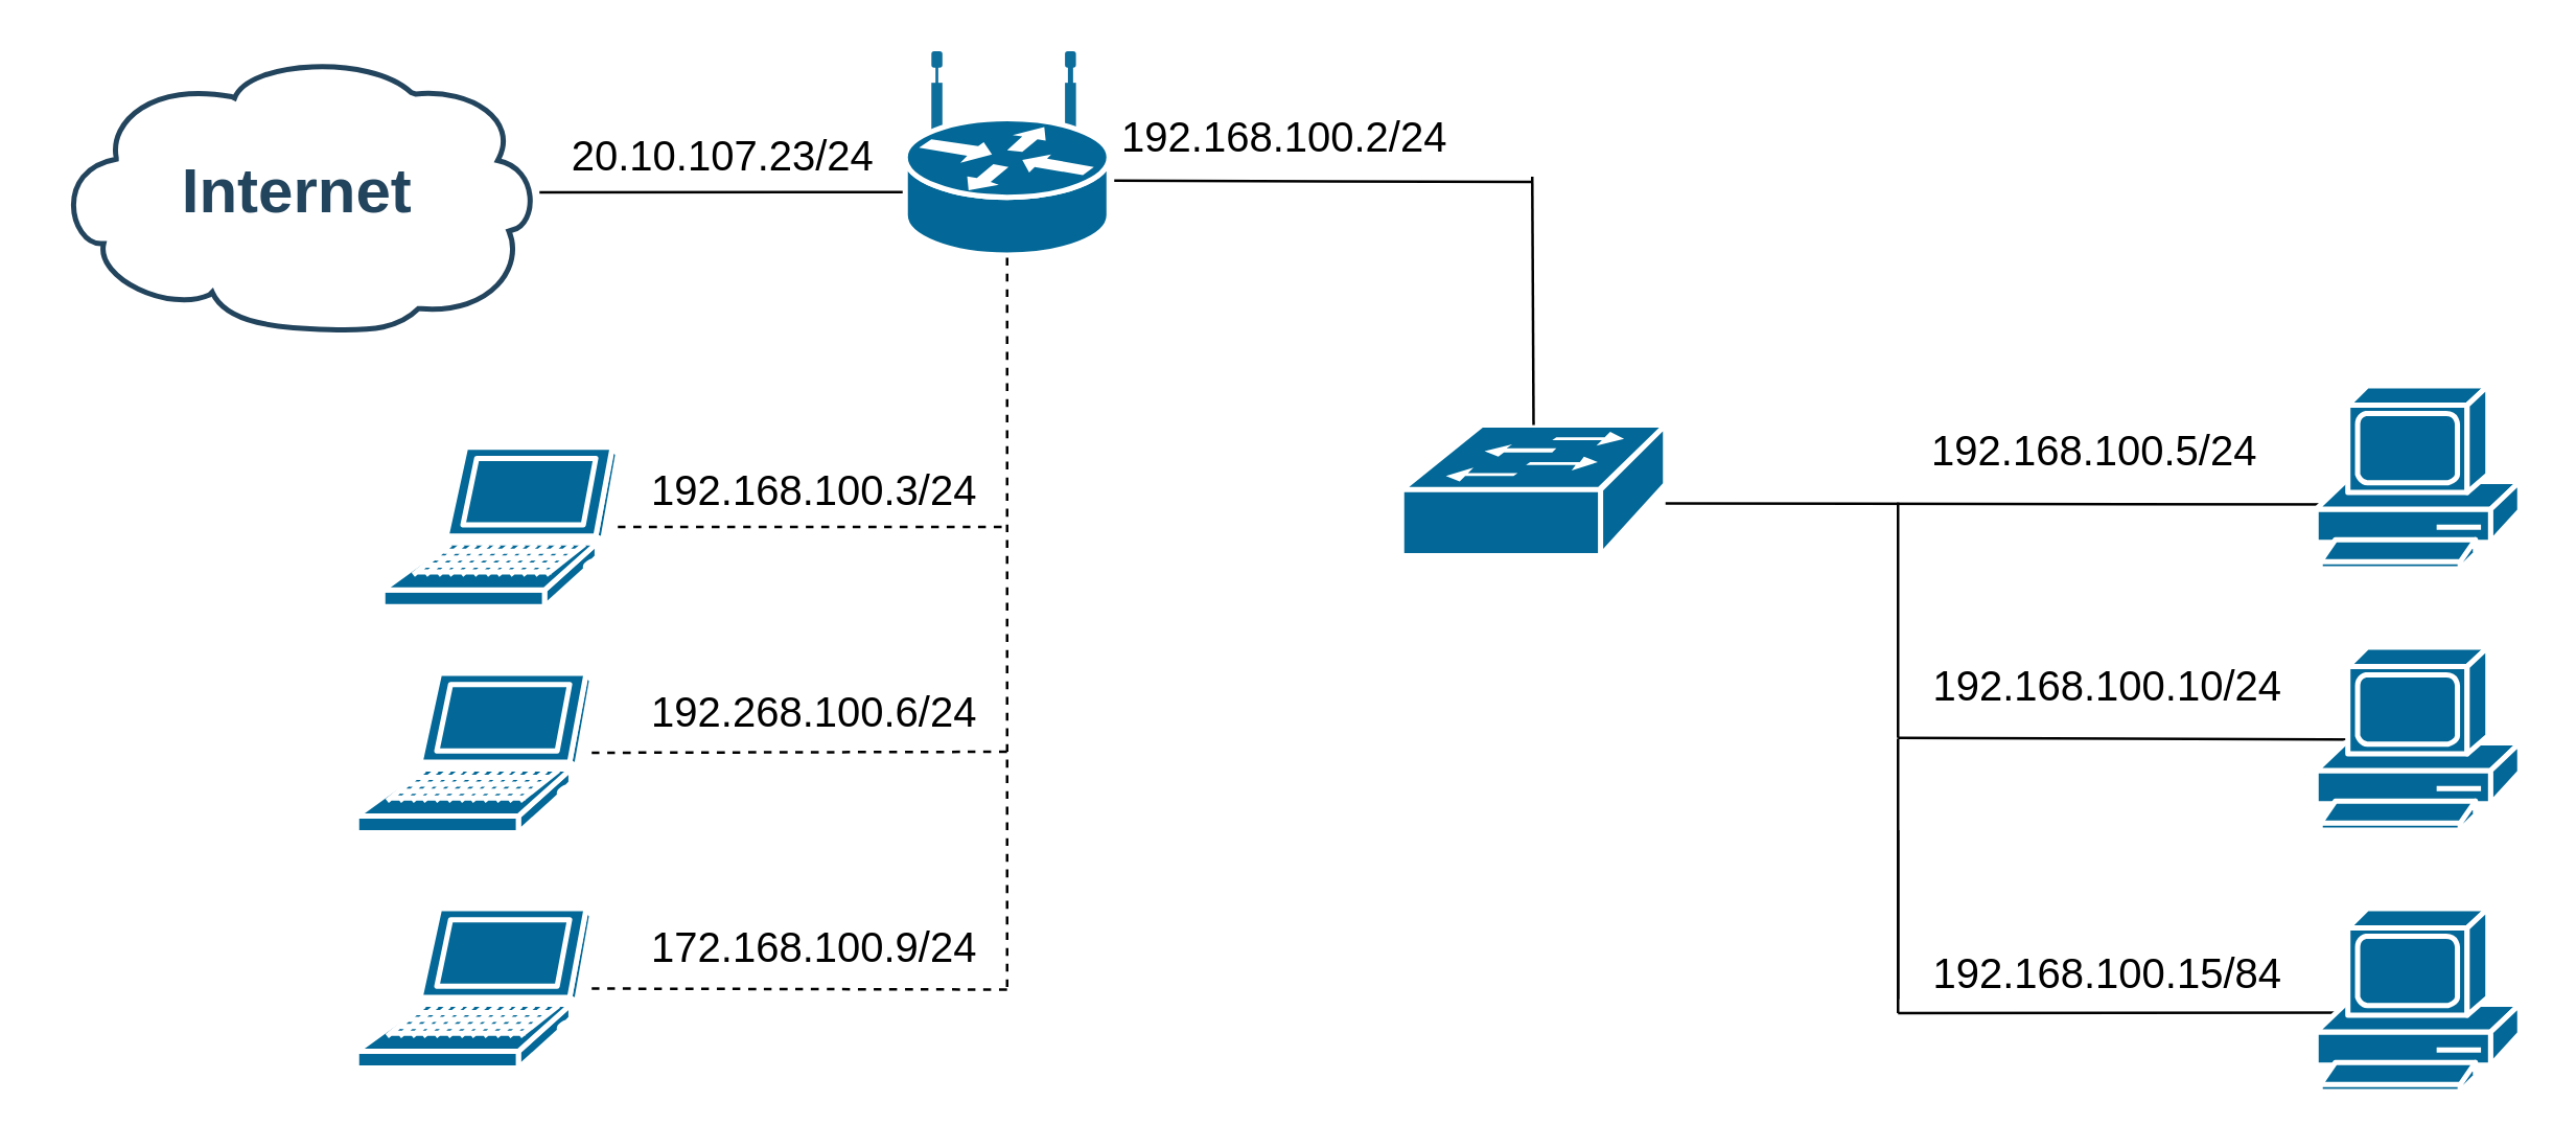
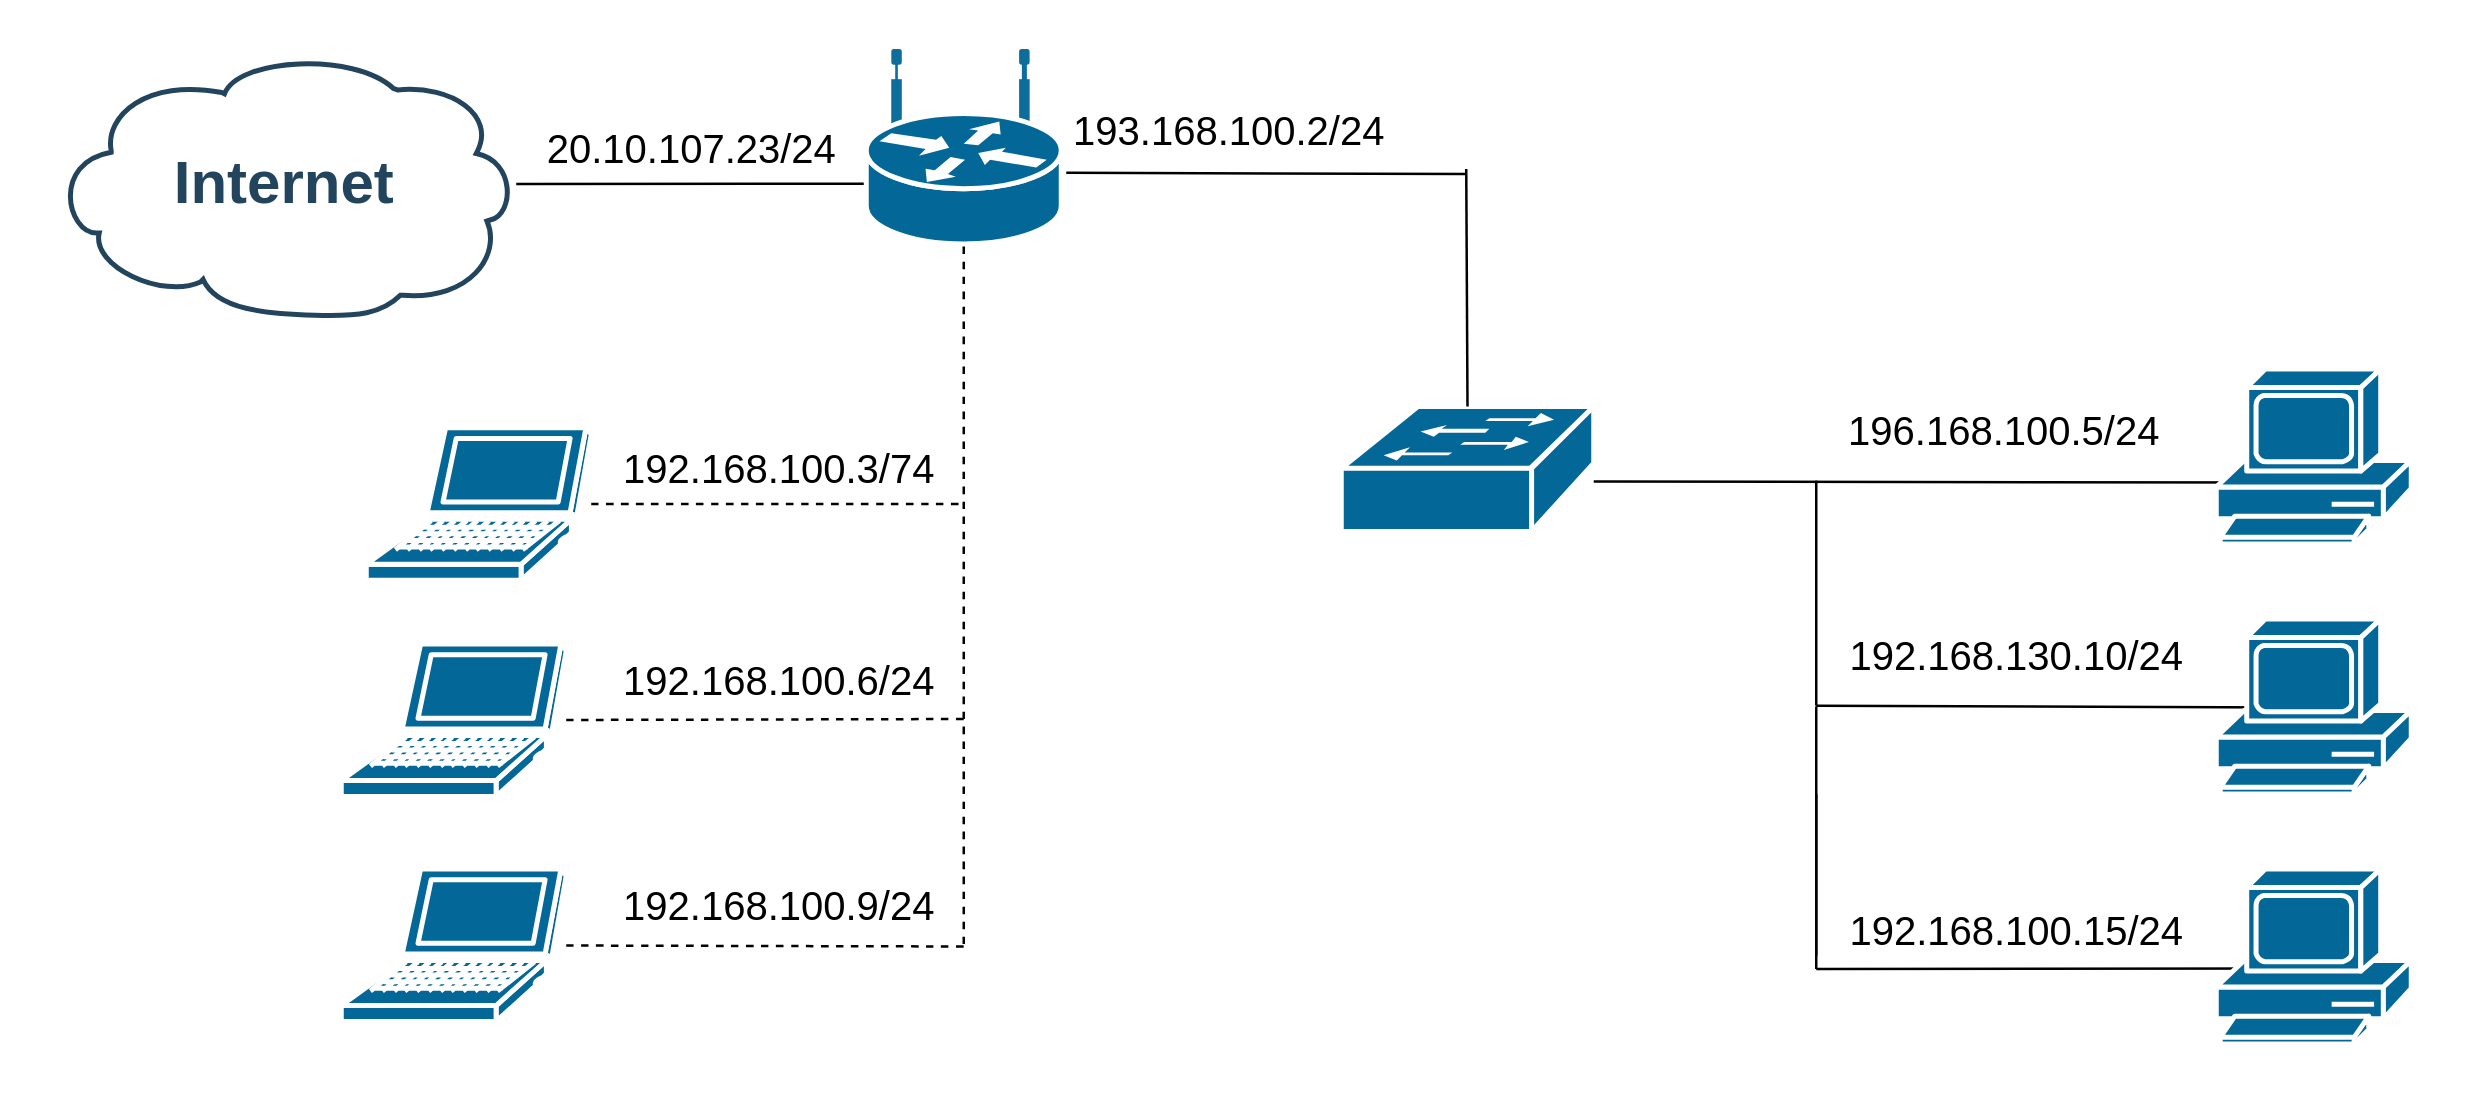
  <mxCell id="0" />
  <mxCell id="1" parent="0" />
  <mxCell id="2" value="Internet" style="shape=mxgraph.cisco.storage.cloud;html=1;dashed=0;strokeColor=#23445D;fillColor=#ffffff;strokeWidth=2;fontFamily=Helvetica;fontSize=24;fontColor=#23445D;align=center;fontStyle=1" parent="1" vertex="1"><mxGeometry x="20" y="20" width="186" height="106" as="geometry" /></mxCell>
  <mxCell id="3" value="" style="shape=mxgraph.cisco.computers_and_peripherals.laptop;sketch=0;html=1;pointerEvents=1;dashed=0;fillColor=#036897;strokeColor=#ffffff;strokeWidth=2;verticalLabelPosition=bottom;verticalAlign=top;align=center;outlineConnect=0;" parent="1" vertex="1"><mxGeometry x="146" y="170.5" width="90" height="61" as="geometry" /></mxCell>
  <mxCell id="4" value="" style="shape=mxgraph.cisco.computers_and_peripherals.laptop;sketch=0;html=1;pointerEvents=1;dashed=0;fillColor=#036897;strokeColor=#ffffff;strokeWidth=2;verticalLabelPosition=bottom;verticalAlign=top;align=center;outlineConnect=0;" parent="1" vertex="1"><mxGeometry x="136" y="257" width="90" height="61" as="geometry" /></mxCell>
  <mxCell id="5" value="" style="shape=mxgraph.cisco.computers_and_peripherals.laptop;sketch=0;html=1;pointerEvents=1;dashed=0;fillColor=#036897;strokeColor=#ffffff;strokeWidth=2;verticalLabelPosition=bottom;verticalAlign=top;align=center;outlineConnect=0;" parent="1" vertex="1"><mxGeometry x="136" y="347" width="90" height="61" as="geometry" /></mxCell>
  <mxCell id="6" value="" style="edgeStyle=none;curved=1;rounded=0;orthogonalLoop=1;jettySize=auto;html=1;fontSize=12;startSize=8;endSize=8;" parent="1" source="31" target="19" edge="1"><mxGeometry relative="1" as="geometry" /></mxCell>
  <mxCell id="7" style="edgeStyle=none;curved=1;rounded=0;orthogonalLoop=1;jettySize=auto;html=1;exitX=0.98;exitY=0.5;exitDx=0;exitDy=0;exitPerimeter=0;fontSize=12;startSize=8;endSize=8;endArrow=none;endFill=0;entryX=0.399;entryY=0.649;entryDx=0;entryDy=0;entryPerimeter=0;" parent="1" target="32" edge="1"><mxGeometry relative="1" as="geometry"><mxPoint x="637" y="192" as="sourcePoint" /><mxPoint x="886" y="192" as="targetPoint" /></mxGeometry></mxCell>
  <mxCell id="8" value="" style="shape=mxgraph.cisco.switches.workgroup_switch;sketch=0;html=1;pointerEvents=1;dashed=0;fillColor=#036897;strokeColor=#ffffff;strokeWidth=2;verticalLabelPosition=bottom;verticalAlign=top;align=center;outlineConnect=0;" parent="1" vertex="1"><mxGeometry x="536" y="162" width="101" height="50" as="geometry" /></mxCell>
  <mxCell id="9" value="" style="endArrow=none;html=1;rounded=0;fontSize=12;startSize=8;endSize=8;curved=1;" parent="1" edge="1"><mxGeometry width="50" height="50" relative="1" as="geometry"><mxPoint x="726" y="281.66" as="sourcePoint" /><mxPoint x="726" y="191.66" as="targetPoint" /></mxGeometry></mxCell>
  <mxCell id="10" value="" style="endArrow=none;html=1;rounded=0;fontSize=12;startSize=8;endSize=8;curved=1;entryX=0.444;entryY=0.506;entryDx=0;entryDy=0;entryPerimeter=0;" parent="1" target="31" edge="1"><mxGeometry width="50" height="50" relative="1" as="geometry"><mxPoint x="726" y="281.66" as="sourcePoint" /><mxPoint x="886" y="282" as="targetPoint" /></mxGeometry></mxCell>
  <mxCell id="11" value="" style="endArrow=none;html=1;rounded=0;fontSize=12;startSize=8;endSize=8;curved=1;" parent="1" edge="1"><mxGeometry width="50" height="50" relative="1" as="geometry"><mxPoint x="726" y="381.66" as="sourcePoint" /><mxPoint x="726" y="282" as="targetPoint" /></mxGeometry></mxCell>
  <mxCell id="12" value="" style="endArrow=none;html=1;rounded=0;fontSize=12;startSize=8;endSize=8;curved=1;entryX=0.594;entryY=0.568;entryDx=0;entryDy=0;entryPerimeter=0;" parent="1" target="30" edge="1"><mxGeometry width="50" height="50" relative="1" as="geometry"><mxPoint x="726" y="387" as="sourcePoint" /><mxPoint x="876" y="387" as="targetPoint" /></mxGeometry></mxCell>
  <mxCell id="13" value="" style="endArrow=none;html=1;rounded=0;fontSize=12;startSize=8;endSize=8;curved=1;" parent="1" edge="1"><mxGeometry width="50" height="50" relative="1" as="geometry"><mxPoint x="586" y="69" as="sourcePoint" /><mxPoint x="426" y="68.5" as="targetPoint" /></mxGeometry></mxCell>
  <mxCell id="14" value="" style="endArrow=none;html=1;rounded=0;fontSize=12;startSize=8;endSize=8;curved=1;exitX=0.5;exitY=0;exitDx=0;exitDy=0;exitPerimeter=0;" parent="1" source="8" edge="1"><mxGeometry width="50" height="50" relative="1" as="geometry"><mxPoint x="546" y="282" as="sourcePoint" /><mxPoint x="586" y="67" as="targetPoint" /></mxGeometry></mxCell>
  <mxCell id="15" value="" style="endArrow=none;html=1;rounded=0;fontSize=12;startSize=8;endSize=8;curved=1;entryX=0.24;entryY=0.555;entryDx=0;entryDy=0;entryPerimeter=0;" parent="1" source="2" edge="1"><mxGeometry width="50" height="50" relative="1" as="geometry"><mxPoint x="236" y="123.5" as="sourcePoint" /><mxPoint x="364.72" y="72.915" as="targetPoint" /></mxGeometry></mxCell>
  <mxCell id="16" value="20.10.107.23/24" style="text;html=1;align=center;verticalAlign=middle;resizable=0;points=[];autosize=1;strokeColor=none;fillColor=none;fontSize=16;" parent="1" vertex="1"><mxGeometry x="206" y="43.5" width="140" height="30" as="geometry" /></mxCell>
- <mxCell id="17" value="192.168.100.2/24" style="text;html=1;align=center;verticalAlign=middle;resizable=0;points=[];autosize=1;strokeColor=none;fillColor=none;fontSize=16;" parent="1" vertex="1"><mxGeometry x="416" y="37" width="150" height="30" as="geometry" /></mxCell>
- <mxCell id="18" value="192.168.100.5/24" style="text;html=1;align=center;verticalAlign=middle;resizable=0;points=[];autosize=1;strokeColor=none;fillColor=none;fontSize=16;" parent="1" vertex="1"><mxGeometry x="726" y="157" width="150" height="30" as="geometry" /></mxCell>
- <mxCell id="19" value="192.168.100.10/24" style="text;html=1;align=center;verticalAlign=middle;resizable=0;points=[];autosize=1;strokeColor=none;fillColor=none;fontSize=16;" parent="1" vertex="1"><mxGeometry x="726" y="247" width="160" height="30" as="geometry" /></mxCell>
- <mxCell id="20" value="192.168.100.15/84" style="text;html=1;align=center;verticalAlign=middle;resizable=0;points=[];autosize=1;strokeColor=none;fillColor=none;fontSize=16;" parent="1" vertex="1"><mxGeometry x="726" y="357" width="160" height="30" as="geometry" /></mxCell>
+ <mxCell id="17" value="193.168.100.2/24" style="text;html=1;align=center;verticalAlign=middle;resizable=0;points=[];autosize=1;strokeColor=none;fillColor=none;fontSize=16;" parent="1" vertex="1"><mxGeometry x="416" y="37" width="150" height="30" as="geometry" /></mxCell>
+ <mxCell id="18" value="196.168.100.5/24" style="text;html=1;align=center;verticalAlign=middle;resizable=0;points=[];autosize=1;strokeColor=none;fillColor=none;fontSize=16;" parent="1" vertex="1"><mxGeometry x="726" y="157" width="150" height="30" as="geometry" /></mxCell>
+ <mxCell id="19" value="192.168.130.10/24" style="text;html=1;align=center;verticalAlign=middle;resizable=0;points=[];autosize=1;strokeColor=none;fillColor=none;fontSize=16;" parent="1" vertex="1"><mxGeometry x="726" y="247" width="160" height="30" as="geometry" /></mxCell>
+ <mxCell id="20" value="192.168.100.15/24" style="text;html=1;align=center;verticalAlign=middle;resizable=0;points=[];autosize=1;strokeColor=none;fillColor=none;fontSize=16;" parent="1" vertex="1"><mxGeometry x="726" y="357" width="160" height="30" as="geometry" /></mxCell>
  <mxCell id="21" value="" style="shape=mxgraph.cisco.routers.wireless_router;sketch=0;html=1;pointerEvents=1;dashed=0;fillColor=#036897;strokeColor=#ffffff;strokeWidth=2;verticalLabelPosition=bottom;verticalAlign=top;align=center;outlineConnect=0;fontSize=16;" parent="1" vertex="1"><mxGeometry x="346" y="20" width="78" height="77" as="geometry" /></mxCell>
  <mxCell id="22" value="" style="endArrow=none;html=1;rounded=0;fontSize=12;startSize=8;endSize=8;curved=1;" parent="1" edge="1"><mxGeometry width="50" height="50" relative="1" as="geometry"><mxPoint x="726" y="387" as="sourcePoint" /><mxPoint x="726" y="317" as="targetPoint" /></mxGeometry></mxCell>
  <mxCell id="23" value="" style="endArrow=none;dashed=1;html=1;rounded=0;fontSize=12;startSize=8;endSize=8;curved=1;" parent="1" target="21" edge="1"><mxGeometry width="50" height="50" relative="1" as="geometry"><mxPoint x="385" y="377" as="sourcePoint" /><mxPoint x="616" y="277" as="targetPoint" /></mxGeometry></mxCell>
  <mxCell id="24" value="" style="endArrow=none;dashed=1;html=1;rounded=0;fontSize=12;startSize=8;endSize=8;curved=1;" parent="1" source="3" edge="1"><mxGeometry width="50" height="50" relative="1" as="geometry"><mxPoint x="566" y="327" as="sourcePoint" /><mxPoint x="386" y="201" as="targetPoint" /></mxGeometry></mxCell>
  <mxCell id="25" value="" style="endArrow=none;dashed=1;html=1;rounded=0;fontSize=12;startSize=8;endSize=8;curved=1;" parent="1" source="4" edge="1"><mxGeometry width="50" height="50" relative="1" as="geometry"><mxPoint x="226" y="287.08" as="sourcePoint" /><mxPoint x="386" y="287" as="targetPoint" /></mxGeometry></mxCell>
  <mxCell id="26" value="" style="endArrow=none;dashed=1;html=1;rounded=0;fontSize=12;startSize=8;endSize=8;curved=1;" parent="1" source="5" edge="1"><mxGeometry width="50" height="50" relative="1" as="geometry"><mxPoint x="236" y="387" as="sourcePoint" /><mxPoint x="386" y="378" as="targetPoint" /></mxGeometry></mxCell>
- <mxCell id="27" value="192.168.100.3/24" style="text;html=1;align=center;verticalAlign=middle;resizable=0;points=[];autosize=1;strokeColor=none;fillColor=none;fontSize=16;" parent="1" vertex="1"><mxGeometry x="236" y="172" width="150" height="30" as="geometry" /></mxCell>
- <mxCell id="28" value="192.268.100.6/24" style="text;html=1;align=center;verticalAlign=middle;resizable=0;points=[];autosize=1;strokeColor=none;fillColor=none;fontSize=16;" parent="1" vertex="1"><mxGeometry x="236" y="257" width="150" height="30" as="geometry" /></mxCell>
- <mxCell id="29" value="172.168.100.9/24" style="text;html=1;align=center;verticalAlign=middle;resizable=0;points=[];autosize=1;strokeColor=none;fillColor=none;fontSize=16;" parent="1" vertex="1"><mxGeometry x="236" y="347" width="150" height="30" as="geometry" /></mxCell>
+ <mxCell id="27" value="192.168.100.3/74" style="text;html=1;align=center;verticalAlign=middle;resizable=0;points=[];autosize=1;strokeColor=none;fillColor=none;fontSize=16;" parent="1" vertex="1"><mxGeometry x="236" y="172" width="150" height="30" as="geometry" /></mxCell>
+ <mxCell id="28" value="192.168.100.6/24" style="text;html=1;align=center;verticalAlign=middle;resizable=0;points=[];autosize=1;strokeColor=none;fillColor=none;fontSize=16;" parent="1" vertex="1"><mxGeometry x="236" y="257" width="150" height="30" as="geometry" /></mxCell>
+ <mxCell id="29" value="192.168.100.9/24" style="text;html=1;align=center;verticalAlign=middle;resizable=0;points=[];autosize=1;strokeColor=none;fillColor=none;fontSize=16;" parent="1" vertex="1"><mxGeometry x="236" y="347" width="150" height="30" as="geometry" /></mxCell>
  <mxCell id="30" value="" style="shape=mxgraph.cisco.computers_and_peripherals.pc;sketch=0;html=1;pointerEvents=1;dashed=0;fillColor=#036897;strokeColor=#ffffff;strokeWidth=2;verticalLabelPosition=bottom;verticalAlign=top;align=center;outlineConnect=0;" parent="1" vertex="1"><mxGeometry x="886" y="347" width="78" height="70" as="geometry" /></mxCell>
  <mxCell id="31" value="" style="shape=mxgraph.cisco.computers_and_peripherals.pc;sketch=0;html=1;pointerEvents=1;dashed=0;fillColor=#036897;strokeColor=#ffffff;strokeWidth=2;verticalLabelPosition=bottom;verticalAlign=top;align=center;outlineConnect=0;" parent="1" vertex="1"><mxGeometry x="886" y="247" width="78" height="70" as="geometry" /></mxCell>
  <mxCell id="32" value="" style="shape=mxgraph.cisco.computers_and_peripherals.pc;sketch=0;html=1;pointerEvents=1;dashed=0;fillColor=#036897;strokeColor=#ffffff;strokeWidth=2;verticalLabelPosition=bottom;verticalAlign=top;align=center;outlineConnect=0;" parent="1" vertex="1"><mxGeometry x="886" y="147" width="78" height="70" as="geometry" /></mxCell>
